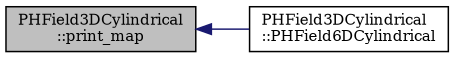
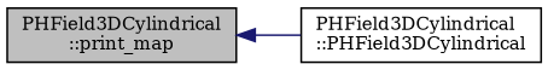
  digraph {
    rankdir=LR
    fontname="DejaVu Serif"
    node [color=black fontname="DejaVu Serif" fontsize=10 shape=record]
    n1 [fillcolor=grey75 fontcolor=black height=0.2 label="PHField3DCylindrical\l::print_map" style=filled width=0.4]
-   n2 [height=0.2 label="PHField3DCylindrical\l::PHField6DCylindrical" width=0.4]
+   n2 [height=0.2 label="PHField3DCylindrical\l::PHField3DCylindrical" width=0.4]
    n1 -> n2 [color=midnightblue dir=back fontname="DejaVu Serif" fontsize=10 labelfontname=FreeSans labelfontsize=10 style=solid]
  }
